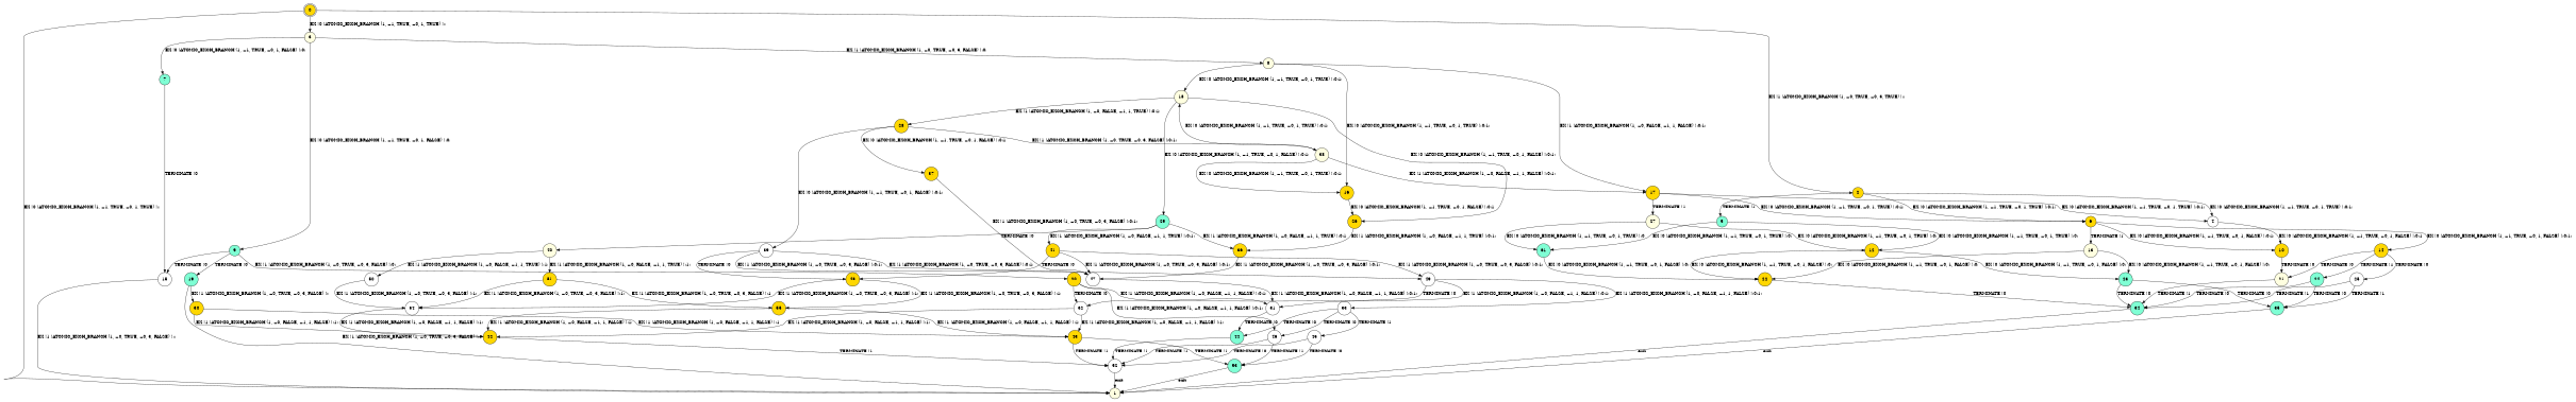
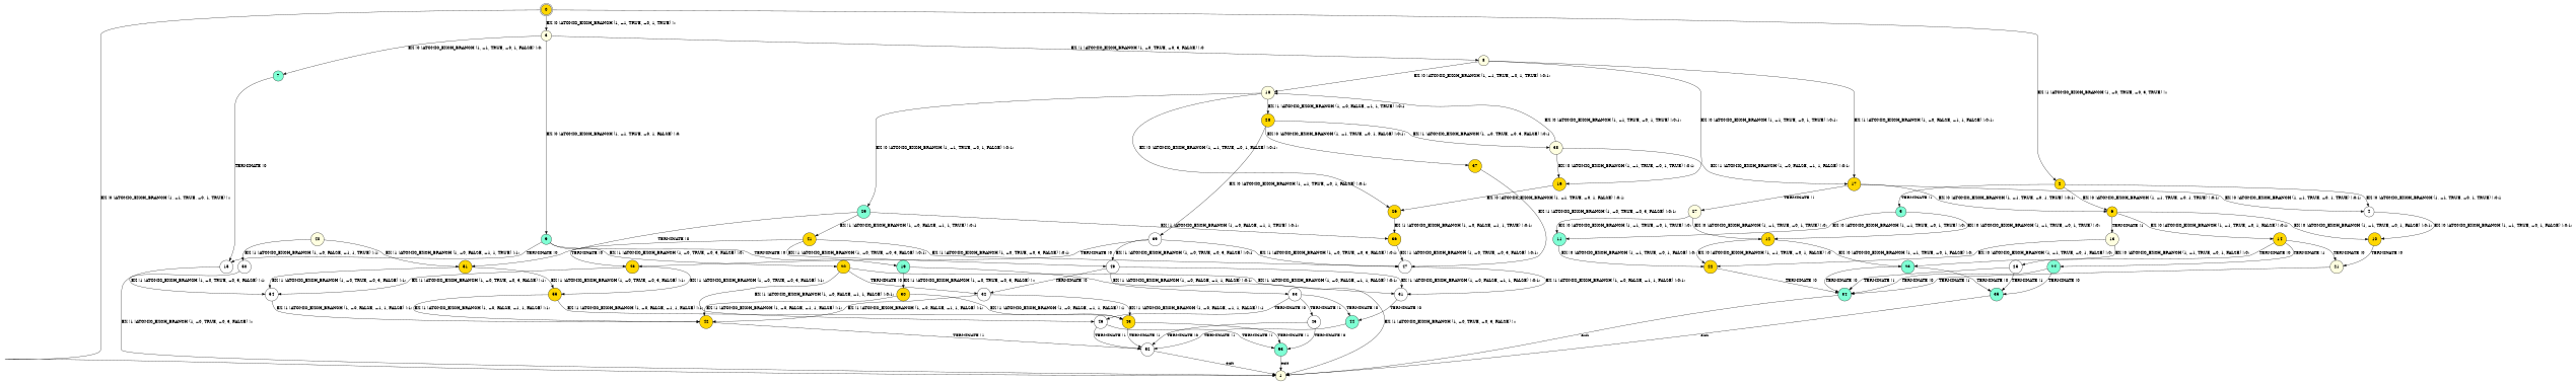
  digraph {
    node [fillcolor=gold shape=circle style=filled]
    0 [peripheries=2]
    1 [fillcolor=lightyellow]
    2
    3 [fillcolor=lightyellow]
    4 [fillcolor=white]
    5 [fillcolor=aquamarine]
    6
    7 [fillcolor=aquamarine]
    8 [fillcolor=lightyellow]
    9 [fillcolor=aquamarine]
    10
-   11 [fillcolor=aquamarine label=61]
+   11 [fillcolor=aquamarine]
    12
    13 [fillcolor=lightyellow]
    14
    15 [fillcolor=white]
    16
    17
    18 [fillcolor=lightyellow]
    19 [fillcolor=aquamarine]
    20
    21 [fillcolor=lightyellow]
    22
    23 [fillcolor=aquamarine]
    24 [fillcolor=aquamarine]
    25 [fillcolor=white]
    26
    27 [fillcolor=lightyellow]
    28
    29 [fillcolor=aquamarine]
    30
    31 [fillcolor=white]
    32 [fillcolor=white]
    46 [fillcolor=white]
    34 [fillcolor=aquamarine]
    35 [fillcolor=aquamarine]
    36
    37
    38 [fillcolor=lightyellow]
    39 [fillcolor=white]
    40 [fillcolor=lightyellow]
    41
    42
    43
    44 [fillcolor=aquamarine]
    33 [fillcolor=white]
    45 [fillcolor=white]
    47 [fillcolor=white]
    48
    49 [fillcolor=white]
    50 [fillcolor=white]
    51
    52 [fillcolor=white]
    53 [fillcolor=aquamarine]
    54 [fillcolor=white]
    55
    0 -> 1 [label="EX !0 !ATOMIC_EXCH_BRANCH (1, +1, TRUE, +0, 1, TRUE) !::"]
    0 -> 2 [label="EX !1 !ATOMIC_EXCH_BRANCH (1, +0, TRUE, +0, 3, TRUE) !::"]
    0 -> 3 [label="EX !0 !ATOMIC_EXCH_BRANCH (1, +1, TRUE, +0, 1, TRUE) !::"]
    2 -> 4 [label="EX !0 !ATOMIC_EXCH_BRANCH (1, +1, TRUE, +0, 1, TRUE) !:0:1:"]
    2 -> 5 [label="TERMINATE !1"]
    2 -> 6 [label="EX !0 !ATOMIC_EXCH_BRANCH (1, +1, TRUE, +0, 1, TRUE) !:0:1:"]
    3 -> 7 [label="EX !0 !ATOMIC_EXCH_BRANCH (1, +1, TRUE, +0, 1, FALSE) !:0:"]
    3 -> 8 [label="EX !1 !ATOMIC_EXCH_BRANCH (1, +0, TRUE, +0, 3, FALSE) !:0:"]
    3 -> 9 [label="EX !0 !ATOMIC_EXCH_BRANCH (1, +1, TRUE, +0, 1, FALSE) !:0:"]
    4 -> 10 [label="EX !0 !ATOMIC_EXCH_BRANCH (1, +1, TRUE, +0, 1, FALSE) !:0:1:"]
    5 -> 11 [label="EX !0 !ATOMIC_EXCH_BRANCH (1, +1, TRUE, +0, 1, TRUE) !:0:"]
    5 -> 12 [label="EX !0 !ATOMIC_EXCH_BRANCH (1, +1, TRUE, +0, 1, TRUE) !:0:"]
    6 -> 10 [label="EX !0 !ATOMIC_EXCH_BRANCH (1, +1, TRUE, +0, 1, FALSE) !:0:1:"]
    6 -> 13 [label="TERMINATE !1"]
    6 -> 14 [label="EX !0 !ATOMIC_EXCH_BRANCH (1, +1, TRUE, +0, 1, FALSE) !:0:1:"]
    7 -> 15 [label="TERMINATE !0"]
    8 -> 16 [label="EX !0 !ATOMIC_EXCH_BRANCH (1, +1, TRUE, +0, 1, TRUE) !:0:1:"]
    8 -> 17 [label="EX !1 !ATOMIC_EXCH_BRANCH (1, +0, FALSE, +1, 1, FALSE) !:0:1:"]
    8 -> 18 [label="EX !0 !ATOMIC_EXCH_BRANCH (1, +1, TRUE, +0, 1, TRUE) !:0:1:"]
    9 -> 15 [label="TERMINATE !0"]
    9 -> 19 [label="TERMINATE !0"]
    9 -> 20 [label="EX !1 !ATOMIC_EXCH_BRANCH (1, +0, TRUE, +0, 3, FALSE) !:0:"]
    10 -> 21 [label="TERMINATE !0"]
    11 -> 22 [label="EX !0 !ATOMIC_EXCH_BRANCH (1, +1, TRUE, +0, 1, FALSE) !:0:"]
    12 -> 22 [label="EX !0 !ATOMIC_EXCH_BRANCH (1, +1, TRUE, +0, 1, FALSE) !:0:"]
    12 -> 23 [label="EX !0 !ATOMIC_EXCH_BRANCH (1, +1, TRUE, +0, 1, FALSE) !:0:"]
    13 -> 22 [label="EX !0 !ATOMIC_EXCH_BRANCH (1, +1, TRUE, +0, 1, FALSE) !:0:"]
    13 -> 23 [label="EX !0 !ATOMIC_EXCH_BRANCH (1, +1, TRUE, +0, 1, FALSE) !:0:"]
    14 -> 21 [label="TERMINATE !0"]
    14 -> 24 [label="TERMINATE !1"]
    14 -> 25 [label="TERMINATE !0"]
    15 -> 1 [label="EX !1 !ATOMIC_EXCH_BRANCH (1, +0, TRUE, +0, 3, FALSE) !::"]
    16 -> 26 [label="EX !0 !ATOMIC_EXCH_BRANCH (1, +1, TRUE, +0, 1, FALSE) !:0:1:"]
    17 -> 4 [label="EX !0 !ATOMIC_EXCH_BRANCH (1, +1, TRUE, +0, 1, TRUE) !:0:1:"]
    17 -> 6 [label="EX !0 !ATOMIC_EXCH_BRANCH (1, +1, TRUE, +0, 1, TRUE) !:0:1:"]
    17 -> 27 [label="TERMINATE !1"]
    18 -> 26 [label="EX !0 !ATOMIC_EXCH_BRANCH (1, +1, TRUE, +0, 1, FALSE) !:0:1:"]
    18 -> 28 [label="EX !1 !ATOMIC_EXCH_BRANCH (1, +0, FALSE, +1, 1, TRUE) !:0:1:"]
    18 -> 29 [label="EX !0 !ATOMIC_EXCH_BRANCH (1, +1, TRUE, +0, 1, FALSE) !:0:1:"]
    19 -> 1 [label="EX !1 !ATOMIC_EXCH_BRANCH (1, +0, TRUE, +0, 3, FALSE) !::"]
    19 -> 30 [label="EX !1 !ATOMIC_EXCH_BRANCH (1, +0, TRUE, +0, 3, FALSE) !::"]
    20 -> 31 [label="EX !1 !ATOMIC_EXCH_BRANCH (1, +0, FALSE, +1, 1, FALSE) !:0:1:"]
    20 -> 32 [label="TERMINATE !0"]
    20 -> 46 [label="EX !1 !ATOMIC_EXCH_BRANCH (1, +0, FALSE, +1, 1, FALSE) !:0:1:"]
    21 -> 34 [label="TERMINATE !1"]
    22 -> 34 [label="TERMINATE !0"]
    23 -> 34 [label="TERMINATE !0"]
    23 -> 35 [label="TERMINATE !0"]
    24 -> 34 [label="TERMINATE !0"]
    24 -> 35 [label="TERMINATE !0"]
    25 -> 34 [label="TERMINATE !1"]
    25 -> 35 [label="TERMINATE !1"]
    26 -> 36 [label="EX !1 !ATOMIC_EXCH_BRANCH (1, +0, FALSE, +1, 1, TRUE) !:0:1:"]
    27 -> 11 [label="EX !0 !ATOMIC_EXCH_BRANCH (1, +1, TRUE, +0, 1, TRUE) !:0:"]
    27 -> 12 [label="EX !0 !ATOMIC_EXCH_BRANCH (1, +1, TRUE, +0, 1, TRUE) !:0:"]
    28 -> 37 [label="EX !0 !ATOMIC_EXCH_BRANCH (1, +1, TRUE, +0, 1, FALSE) !:0:1:"]
    28 -> 38 [label="EX !1 !ATOMIC_EXCH_BRANCH (1, +0, TRUE, +0, 3, FALSE) !:0:1:"]
    28 -> 39 [label="EX !0 !ATOMIC_EXCH_BRANCH (1, +1, TRUE, +0, 1, FALSE) !:0:1:"]
    29 -> 36 [label="EX !1 !ATOMIC_EXCH_BRANCH (1, +0, FALSE, +1, 1, TRUE) !:0:1:"]
-   29 -> 40 [label="TERMINATE !0"]
+   29 -> 51 [label="TERMINATE !0"]
    29 -> 41 [label="EX !1 !ATOMIC_EXCH_BRANCH (1, +0, FALSE, +1, 1, TRUE) !:0:1:"]
    30 -> 42 [label="EX !1 !ATOMIC_EXCH_BRANCH (1, +0, FALSE, +1, 1, FALSE) !:1:"]
    30 -> 43 [label="EX !1 !ATOMIC_EXCH_BRANCH (1, +0, FALSE, +1, 1, FALSE) !:1:"]
    31 -> 44 [label="TERMINATE !0"]
    32 -> 42 [label="EX !1 !ATOMIC_EXCH_BRANCH (1, +0, FALSE, +1, 1, FALSE) !:1:"]
    32 -> 43 [label="EX !1 !ATOMIC_EXCH_BRANCH (1, +0, FALSE, +1, 1, FALSE) !:1:"]
    46 -> 52 [label="TERMINATE !1"]
    46 -> 53 [label="TERMINATE !1"]
    34 -> 1 [label=exit]
    35 -> 1 [label=exit]
    36 -> 47 [label="EX !1 !ATOMIC_EXCH_BRANCH (1, +0, TRUE, +0, 3, FALSE) !:0:1:"]
    37 -> 47 [label="EX !1 !ATOMIC_EXCH_BRANCH (1, +0, TRUE, +0, 3, FALSE) !:0:1:"]
    38 -> 16 [label="EX !0 !ATOMIC_EXCH_BRANCH (1, +1, TRUE, +0, 1, TRUE) !:0:1:"]
    38 -> 17 [label="EX !1 !ATOMIC_EXCH_BRANCH (1, +0, FALSE, +1, 1, FALSE) !:0:1:"]
    38 -> 18 [label="EX !0 !ATOMIC_EXCH_BRANCH (1, +1, TRUE, +0, 1, TRUE) !:0:1:"]
    39 -> 47 [label="EX !1 !ATOMIC_EXCH_BRANCH (1, +0, TRUE, +0, 3, FALSE) !:0:1:"]
    39 -> 48 [label="TERMINATE !0"]
    39 -> 49 [label="EX !1 !ATOMIC_EXCH_BRANCH (1, +0, TRUE, +0, 3, FALSE) !:0:1:"]
    40 -> 50 [label="EX !1 !ATOMIC_EXCH_BRANCH (1, +0, FALSE, +1, 1, TRUE) !:1:"]
    40 -> 51 [label="EX !1 !ATOMIC_EXCH_BRANCH (1, +0, FALSE, +1, 1, TRUE) !:1:"]
    41 -> 47 [label="EX !1 !ATOMIC_EXCH_BRANCH (1, +0, TRUE, +0, 3, FALSE) !:0:1:"]
    41 -> 48 [label="TERMINATE !0"]
    41 -> 49 [label="EX !1 !ATOMIC_EXCH_BRANCH (1, +0, TRUE, +0, 3, FALSE) !:0:1:"]
    42 -> 52 [label="TERMINATE !1"]
    43 -> 52 [label="TERMINATE !1"]
    43 -> 53 [label="TERMINATE !1"]
    44 -> 52 [label="TERMINATE !1"]
    33 -> 46 [label="TERMINATE !0"]
    33 -> 44 [label="TERMINATE !0"]
    33 -> 45 [label="TERMINATE !1"]
    45 -> 52 [label="TERMINATE !0"]
    45 -> 53 [label="TERMINATE !0"]
    47 -> 31 [label="EX !1 !ATOMIC_EXCH_BRANCH (1, +0, FALSE, +1, 1, FALSE) !:0:1:"]
    48 -> 54 [label="EX !1 !ATOMIC_EXCH_BRANCH (1, +0, TRUE, +0, 3, FALSE) !:1:"]
    48 -> 55 [label="EX !1 !ATOMIC_EXCH_BRANCH (1, +0, TRUE, +0, 3, FALSE) !:1:"]
    49 -> 31 [label="EX !1 !ATOMIC_EXCH_BRANCH (1, +0, FALSE, +1, 1, FALSE) !:0:1:"]
    49 -> 32 [label="TERMINATE !0"]
    49 -> 33 [label="EX !1 !ATOMIC_EXCH_BRANCH (1, +0, FALSE, +1, 1, FALSE) !:0:1:"]
    50 -> 54 [label="EX !1 !ATOMIC_EXCH_BRANCH (1, +0, TRUE, +0, 3, FALSE) !:1:"]
    51 -> 54 [label="EX !1 !ATOMIC_EXCH_BRANCH (1, +0, TRUE, +0, 3, FALSE) !:1:"]
    51 -> 55 [label="EX !1 !ATOMIC_EXCH_BRANCH (1, +0, TRUE, +0, 3, FALSE) !:1:"]
    52 -> 1 [label=exit]
    53 -> 1 [label=exit]
    54 -> 42 [label="EX !1 !ATOMIC_EXCH_BRANCH (1, +0, FALSE, +1, 1, FALSE) !:1:"]
    55 -> 42 [label="EX !1 !ATOMIC_EXCH_BRANCH (1, +0, FALSE, +1, 1, FALSE) !:1:"]
    55 -> 43 [label="EX !1 !ATOMIC_EXCH_BRANCH (1, +0, FALSE, +1, 1, FALSE) !:1:"]
  }
